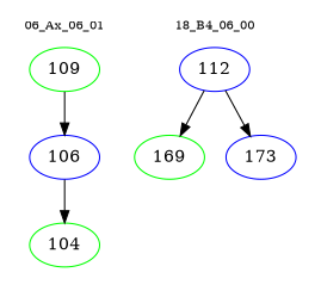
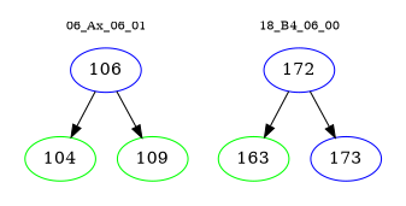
  digraph {
    node [color=blue]
    edge [color=black]
    n1 [label=106]
    n2 [color=green label=104]
    n3 [color=green label=109]
-   n4 [label=112]
-   n5 [color=green label=169]
+   n4 [label=172]
+   n5 [color=green label=163]
    n6 [label=173]
    subgraph cluster_1 {
      color=white
      fontsize=10
      label="06_Ax_06_01"
      n1
      n2
      n3
    }
    subgraph cluster_2 {
      color=white
      fontsize=10
      label="18_B4_06_00"
      n4
      n5
      n6
    }
    n1 -> n2
-   n3 -> n1
+   n1 -> n3
    n4 -> n5
    n4 -> n6
  }
